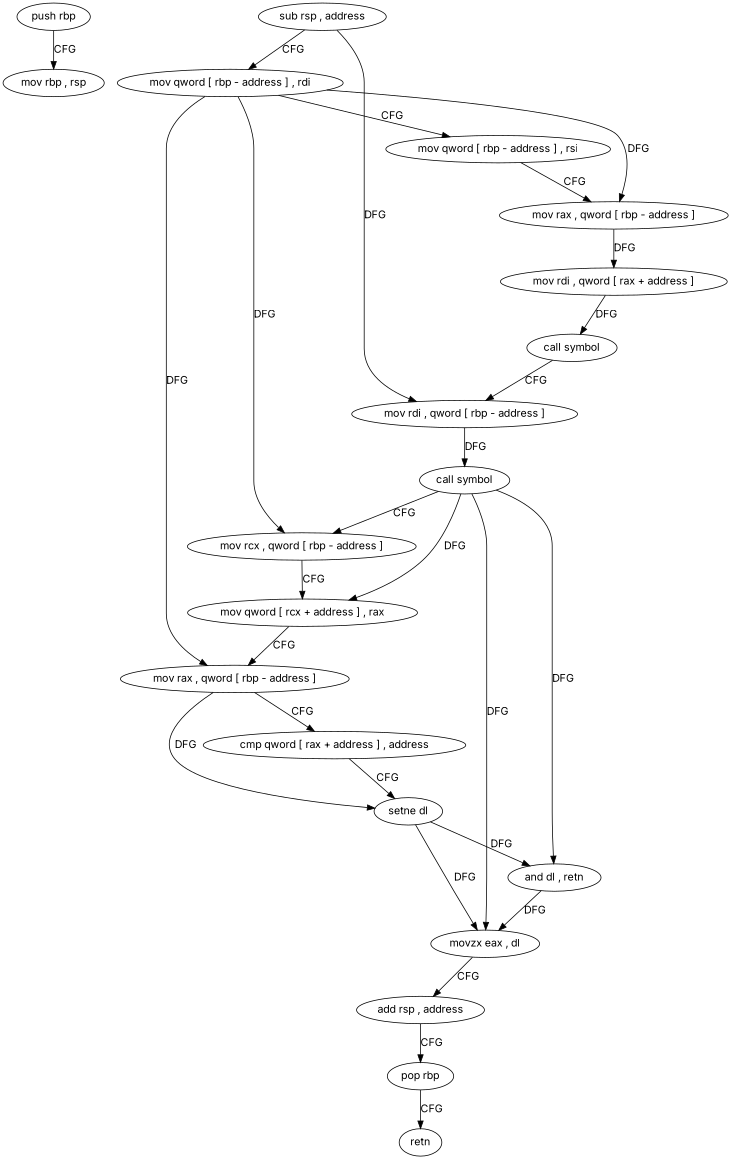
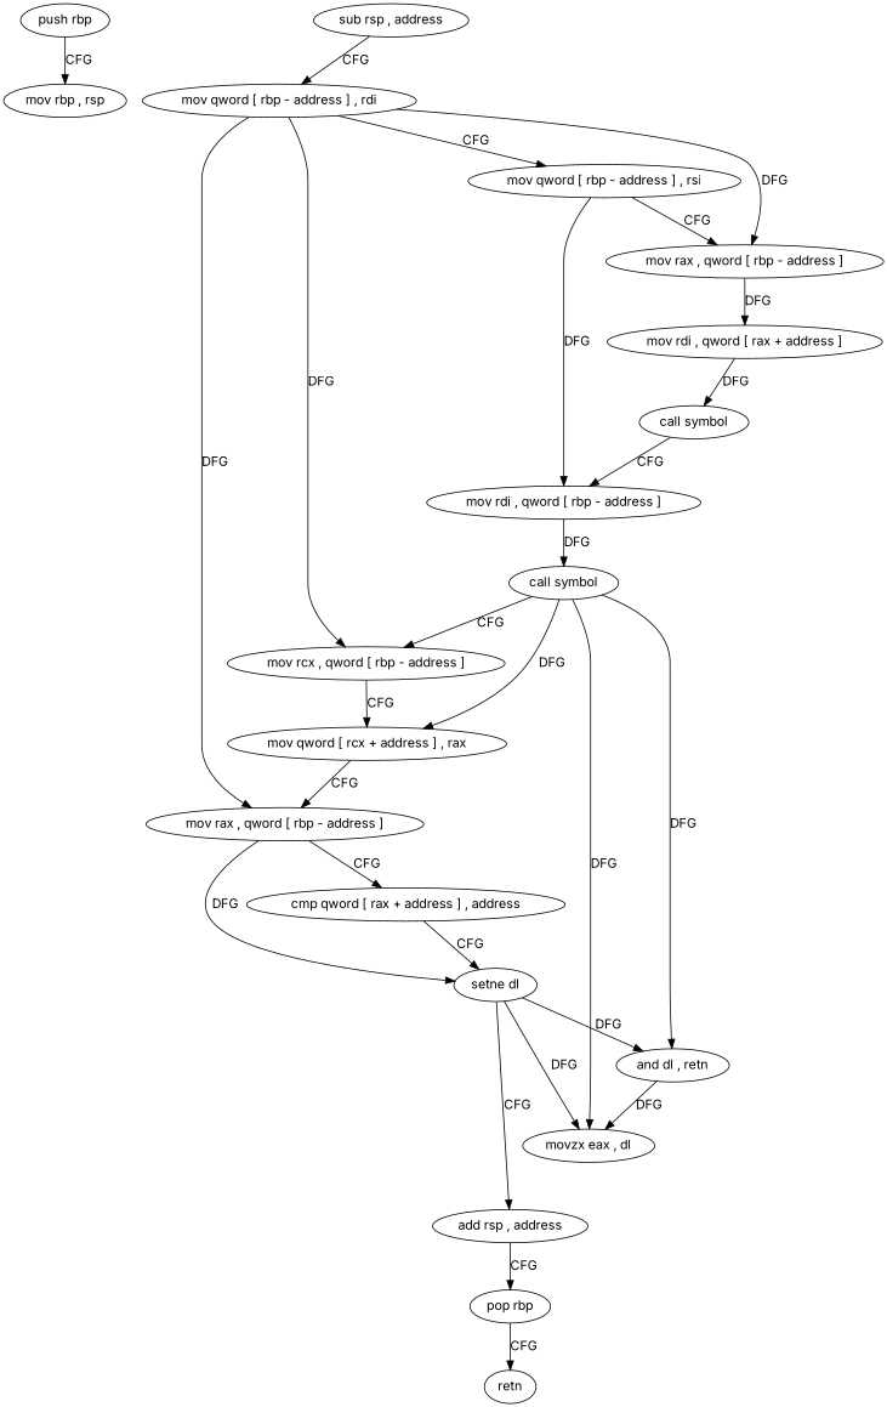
  digraph {
    fontname=Inter
    node [fontname=Inter]
    edge [fontname=Inter]
    n1 [label="push rbp"]
    n2 [label="mov rbp , rsp"]
    n3 [label="sub rsp , address"]
    n4 [label="mov qword [ rbp - address ] , rdi"]
    n5 [label="mov qword [ rbp - address ] , rsi"]
    n6 [label="mov rax , qword [ rbp - address ]"]
    n7 [label="mov rcx , qword [ rbp - address ]"]
    n8 [label="mov rax , qword [ rbp - address ]"]
    n9 [label="mov rdi , qword [ rbp - address ]"]
    n10 [label="mov rdi , qword [ rax + address ]"]
    n11 [label="mov qword [ rcx + address ] , rax"]
    n12 [label="cmp qword [ rax + address ] , address"]
    n13 [label="setne dl"]
    n14 [label="call symbol"]
    n15 [label="call symbol"]
    n16 [label="and dl , retn"]
    n17 [label="movzx eax , dl"]
    n18 [label="add rsp , address"]
    n19 [label="pop rbp"]
    n20 [label=retn]
    n1 -> n2 [label=CFG]
    n3 -> n4 [label=CFG]
    n4 -> n5 [label=CFG]
    n4 -> n6 [label=DFG]
    n4 -> n7 [label=DFG]
    n4 -> n8 [label=DFG]
    n5 -> n6 [label=CFG]
-   n3 -> n9 [label=DFG]
+   n5 -> n9 [label=DFG]
    n6 -> n10 [label=DFG]
    n7 -> n11 [label=CFG]
    n8 -> n12 [label=CFG]
    n8 -> n13 [label=DFG]
    n9 -> n14 [label=DFG]
    n10 -> n15 [label=DFG]
    n11 -> n8 [label=CFG]
    n12 -> n13 [label=CFG]
    n13 -> n16 [label=DFG]
    n13 -> n17 [label=DFG]
    n14 -> n7 [label=CFG]
    n14 -> n11 [label=DFG]
    n14 -> n16 [label=DFG]
    n14 -> n17 [label=DFG]
    n15 -> n9 [label=CFG]
    n16 -> n17 [label=DFG]
-   n17 -> n18 [label=CFG]
+   n13 -> n18 [label=CFG]
    n18 -> n19 [label=CFG]
    n19 -> n20 [label=CFG]
  }
